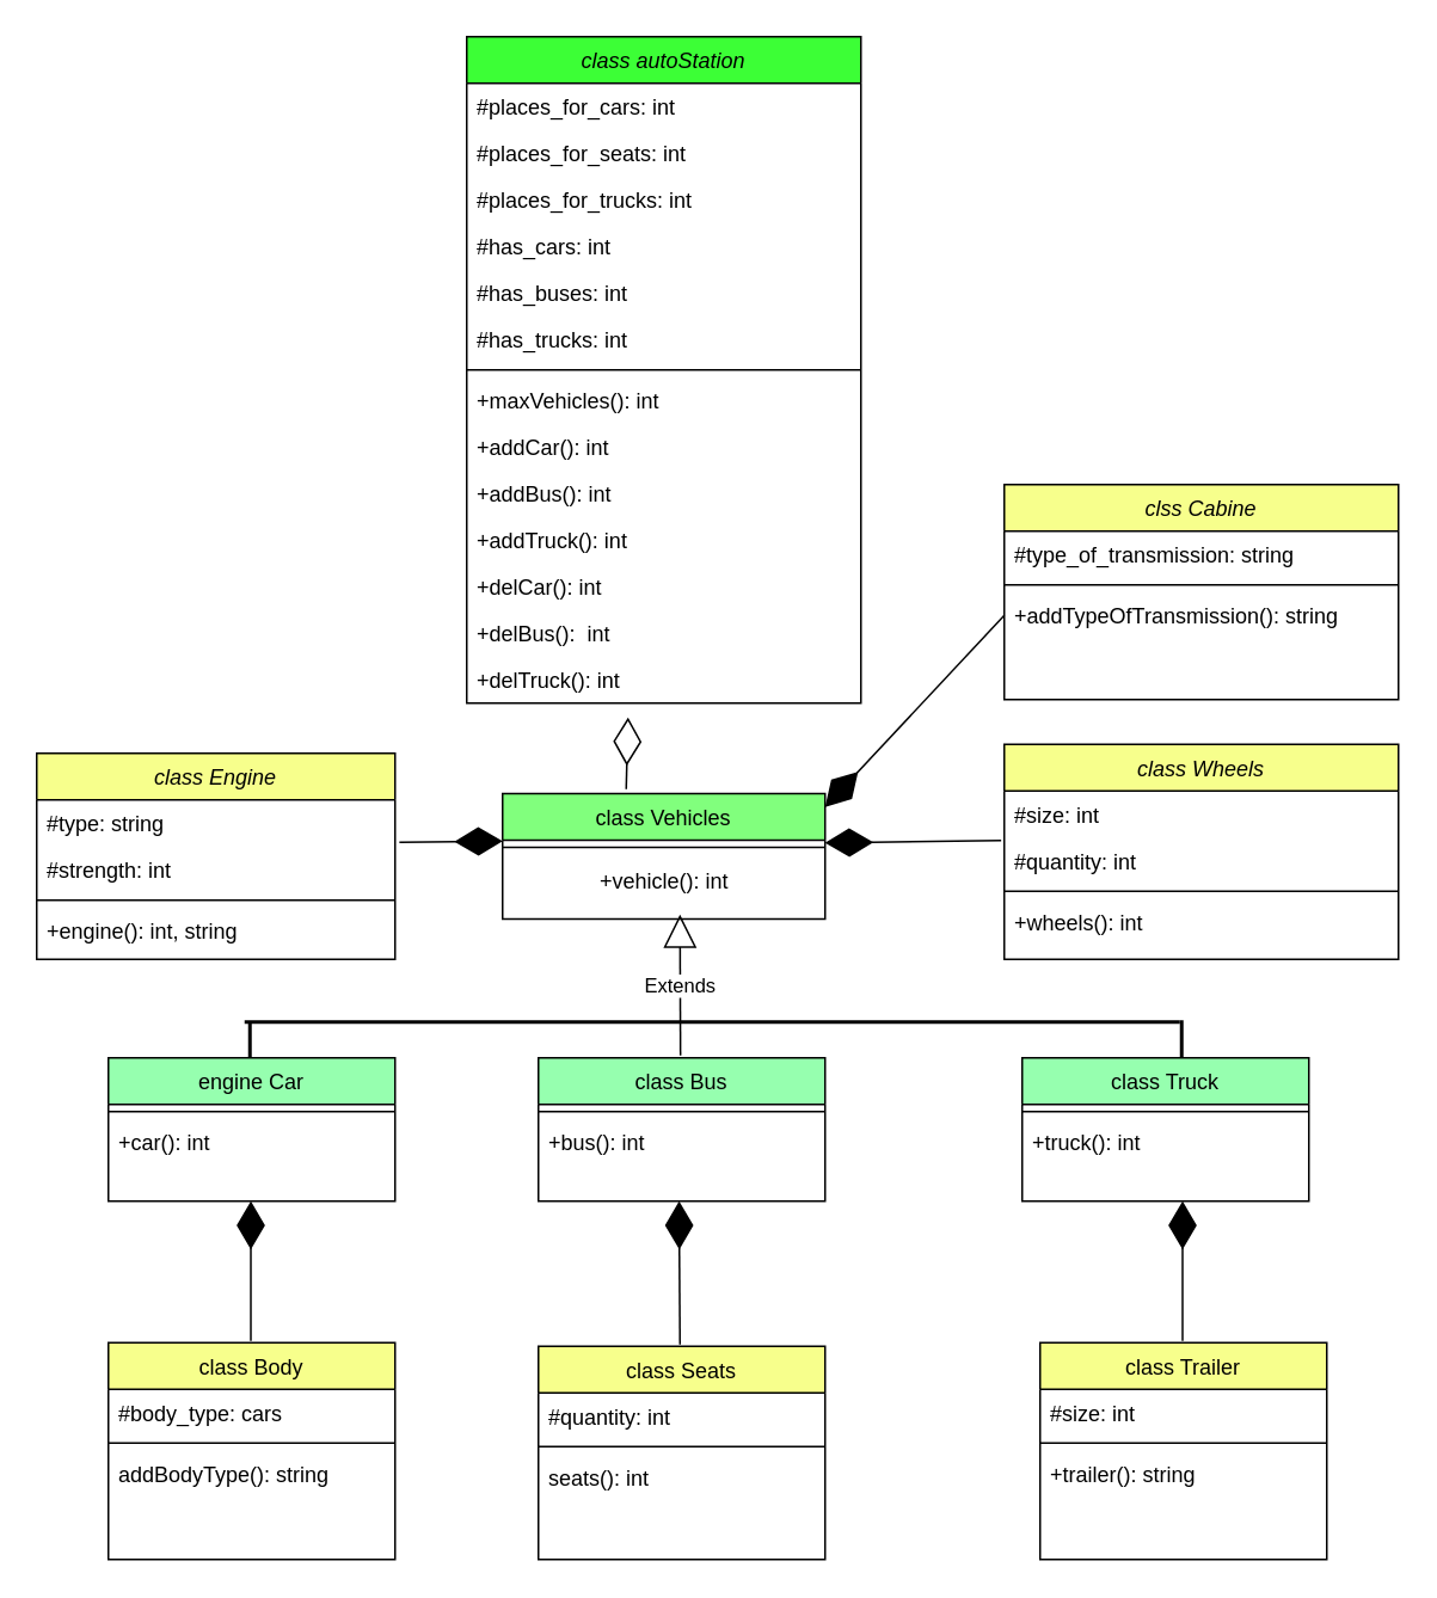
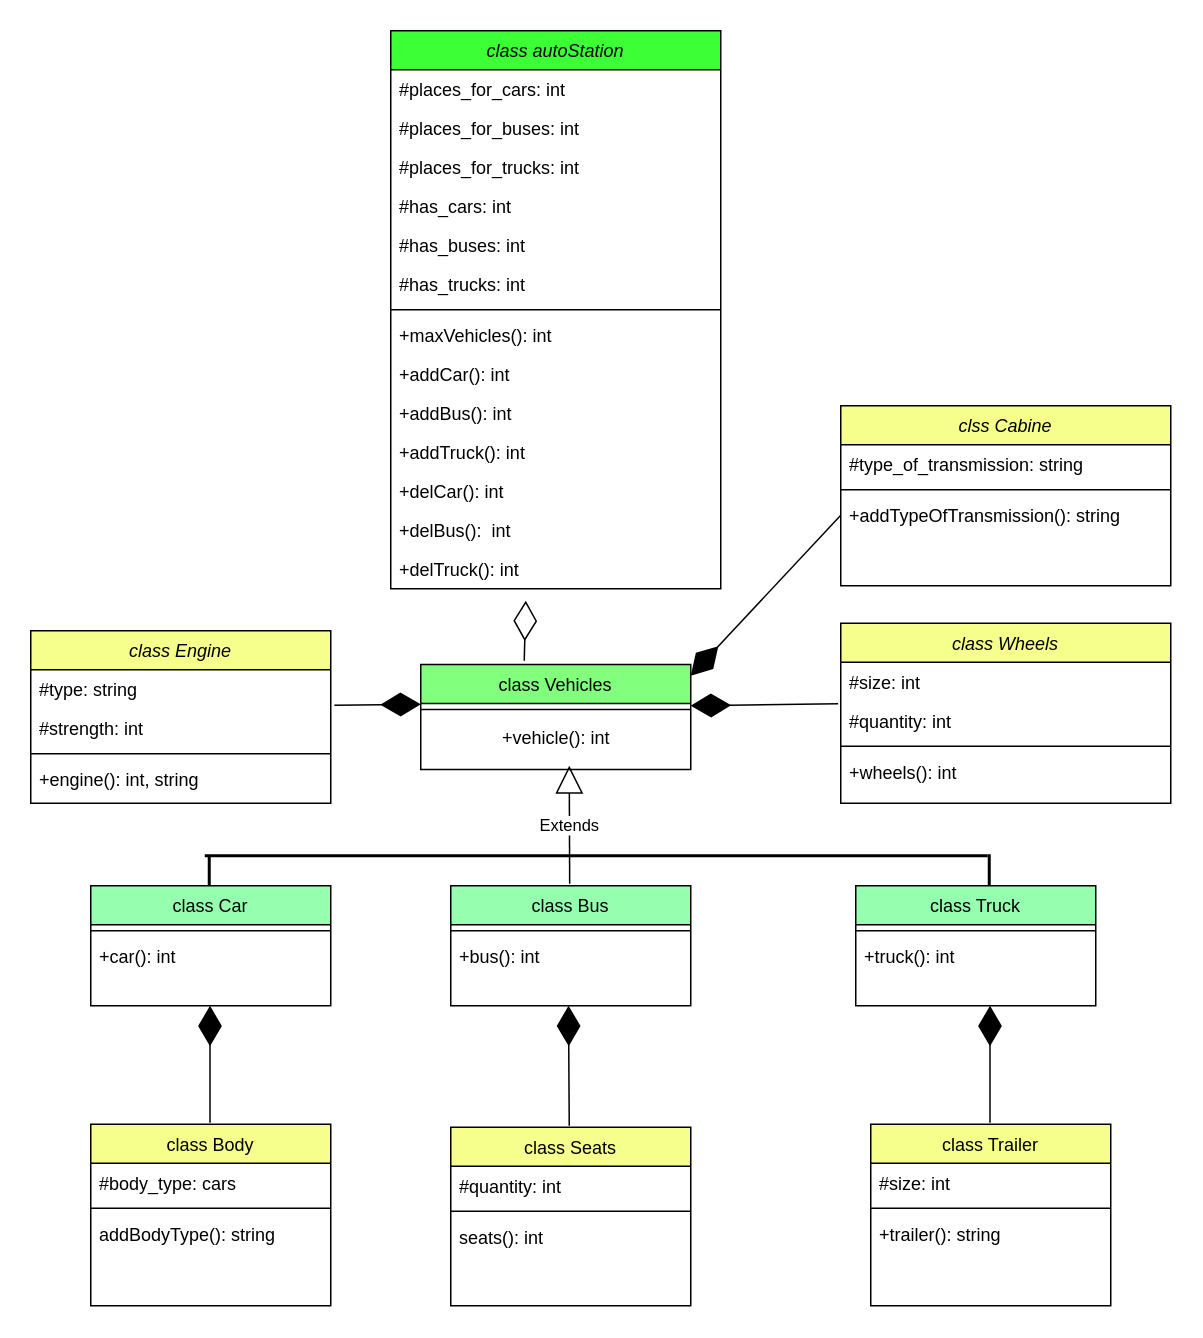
  <mxCell id="0" />
  <mxCell id="1" parent="0" />
  <mxCell id="2" value="class autoStation" style="swimlane;fontStyle=2;align=center;verticalAlign=top;childLayout=stackLayout;horizontal=1;startSize=26;horizontalStack=0;resizeParent=1;resizeLast=0;collapsible=1;marginBottom=0;rounded=0;shadow=0;strokeWidth=1;fillColor=#3CFF36;" parent="1" vertex="1"><mxGeometry x="260" y="20" width="220" height="372" as="geometry"><mxRectangle x="230" y="140" width="160" height="26" as="alternateBounds" /></mxGeometry></mxCell>
  <mxCell id="3" value="#places_for_cars: int" style="text;align=left;verticalAlign=top;spacingLeft=4;spacingRight=4;overflow=hidden;rotatable=0;points=[[0,0.5],[1,0.5]];portConstraint=eastwest;" parent="2" vertex="1"><mxGeometry y="26" width="220" height="26" as="geometry" /></mxCell>
- <mxCell id="4" value="#places_for_seats: int" style="text;align=left;verticalAlign=top;spacingLeft=4;spacingRight=4;overflow=hidden;rotatable=0;points=[[0,0.5],[1,0.5]];portConstraint=eastwest;" vertex="1" parent="2"><mxGeometry y="52" width="220" height="26" as="geometry" /></mxCell>
+ <mxCell id="4" value="#places_for_buses: int" style="text;align=left;verticalAlign=top;spacingLeft=4;spacingRight=4;overflow=hidden;rotatable=0;points=[[0,0.5],[1,0.5]];portConstraint=eastwest;" vertex="1" parent="2"><mxGeometry y="52" width="220" height="26" as="geometry" /></mxCell>
  <mxCell id="5" value="#places_for_trucks: int" style="text;align=left;verticalAlign=top;spacingLeft=4;spacingRight=4;overflow=hidden;rotatable=0;points=[[0,0.5],[1,0.5]];portConstraint=eastwest;" vertex="1" parent="2"><mxGeometry y="78" width="220" height="26" as="geometry" /></mxCell>
  <mxCell id="6" value="#has_cars: int" style="text;align=left;verticalAlign=top;spacingLeft=4;spacingRight=4;overflow=hidden;rotatable=0;points=[[0,0.5],[1,0.5]];portConstraint=eastwest;rounded=0;shadow=0;html=0;" parent="2" vertex="1"><mxGeometry y="104" width="220" height="26" as="geometry" /></mxCell>
  <mxCell id="7" value="#has_buses: int" style="text;align=left;verticalAlign=top;spacingLeft=4;spacingRight=4;overflow=hidden;rotatable=0;points=[[0,0.5],[1,0.5]];portConstraint=eastwest;rounded=0;shadow=0;html=0;" vertex="1" parent="2"><mxGeometry y="130" width="220" height="26" as="geometry" /></mxCell>
  <mxCell id="8" value="#has_trucks: int" style="text;align=left;verticalAlign=top;spacingLeft=4;spacingRight=4;overflow=hidden;rotatable=0;points=[[0,0.5],[1,0.5]];portConstraint=eastwest;rounded=0;shadow=0;html=0;" parent="2" vertex="1"><mxGeometry y="156" width="220" height="26" as="geometry" /></mxCell>
  <mxCell id="9" value="" style="line;html=1;strokeWidth=1;align=left;verticalAlign=middle;spacingTop=-1;spacingLeft=3;spacingRight=3;rotatable=0;labelPosition=right;points=[];portConstraint=eastwest;" parent="2" vertex="1"><mxGeometry y="182" width="220" height="8" as="geometry" /></mxCell>
  <mxCell id="10" value="+maxVehicles(): int" style="text;align=left;verticalAlign=top;spacingLeft=4;spacingRight=4;overflow=hidden;rotatable=0;points=[[0,0.5],[1,0.5]];portConstraint=eastwest;" parent="2" vertex="1"><mxGeometry y="190" width="220" height="26" as="geometry" /></mxCell>
  <mxCell id="11" value="+addCar(): int" style="text;align=left;verticalAlign=top;spacingLeft=4;spacingRight=4;overflow=hidden;rotatable=0;points=[[0,0.5],[1,0.5]];portConstraint=eastwest;" vertex="1" parent="2"><mxGeometry y="216" width="220" height="26" as="geometry" /></mxCell>
  <mxCell id="12" value="+addBus(): int" style="text;align=left;verticalAlign=top;spacingLeft=4;spacingRight=4;overflow=hidden;rotatable=0;points=[[0,0.5],[1,0.5]];portConstraint=eastwest;" vertex="1" parent="2"><mxGeometry y="242" width="220" height="26" as="geometry" /></mxCell>
  <mxCell id="13" value="+addTruck(): int" style="text;align=left;verticalAlign=top;spacingLeft=4;spacingRight=4;overflow=hidden;rotatable=0;points=[[0,0.5],[1,0.5]];portConstraint=eastwest;" vertex="1" parent="2"><mxGeometry y="268" width="220" height="26" as="geometry" /></mxCell>
  <mxCell id="14" value="+delCar(): int" style="text;align=left;verticalAlign=top;spacingLeft=4;spacingRight=4;overflow=hidden;rotatable=0;points=[[0,0.5],[1,0.5]];portConstraint=eastwest;" vertex="1" parent="2"><mxGeometry y="294" width="220" height="26" as="geometry" /></mxCell>
  <mxCell id="15" value="+delBus():  int" style="text;align=left;verticalAlign=top;spacingLeft=4;spacingRight=4;overflow=hidden;rotatable=0;points=[[0,0.5],[1,0.5]];portConstraint=eastwest;" vertex="1" parent="2"><mxGeometry y="320" width="220" height="26" as="geometry" /></mxCell>
  <mxCell id="16" value="+delTruck(): int" style="text;align=left;verticalAlign=top;spacingLeft=4;spacingRight=4;overflow=hidden;rotatable=0;points=[[0,0.5],[1,0.5]];portConstraint=eastwest;" vertex="1" parent="2"><mxGeometry y="346" width="220" height="26" as="geometry" /></mxCell>
- <mxCell id="17" value="engine Car" style="swimlane;fontStyle=0;align=center;verticalAlign=top;childLayout=stackLayout;horizontal=1;startSize=26;horizontalStack=0;resizeParent=1;resizeLast=0;collapsible=1;marginBottom=0;rounded=0;shadow=0;strokeWidth=1;fillColor=#96FFAF;" parent="1" vertex="1"><mxGeometry x="60" y="590" width="160" height="80" as="geometry"><mxRectangle x="130" y="380" width="160" height="26" as="alternateBounds" /></mxGeometry></mxCell>
+ <mxCell id="17" value="class Car" style="swimlane;fontStyle=0;align=center;verticalAlign=top;childLayout=stackLayout;horizontal=1;startSize=26;horizontalStack=0;resizeParent=1;resizeLast=0;collapsible=1;marginBottom=0;rounded=0;shadow=0;strokeWidth=1;fillColor=#96FFAF;" parent="1" vertex="1"><mxGeometry x="60" y="590" width="160" height="80" as="geometry"><mxRectangle x="130" y="380" width="160" height="26" as="alternateBounds" /></mxGeometry></mxCell>
  <mxCell id="18" value="" style="line;html=1;strokeWidth=1;align=left;verticalAlign=middle;spacingTop=-1;spacingLeft=3;spacingRight=3;rotatable=0;labelPosition=right;points=[];portConstraint=eastwest;" parent="17" vertex="1"><mxGeometry y="26" width="160" height="8" as="geometry" /></mxCell>
  <mxCell id="19" value="+car(): int" style="text;align=left;verticalAlign=top;spacingLeft=4;spacingRight=4;overflow=hidden;rotatable=0;points=[[0,0.5],[1,0.5]];portConstraint=eastwest;" parent="17" vertex="1"><mxGeometry y="34" width="160" height="26" as="geometry" /></mxCell>
  <mxCell id="20" value="class Vehicles" style="swimlane;fontStyle=0;align=center;verticalAlign=top;childLayout=stackLayout;horizontal=1;startSize=26;horizontalStack=0;resizeParent=1;resizeLast=0;collapsible=1;marginBottom=0;rounded=0;shadow=0;strokeWidth=1;fillColor=#81FF7D;" parent="1" vertex="1"><mxGeometry x="280" y="442.5" width="180" height="70" as="geometry"><mxRectangle x="550" y="140" width="160" height="26" as="alternateBounds" /></mxGeometry></mxCell>
  <mxCell id="21" value="" style="line;html=1;strokeWidth=1;align=left;verticalAlign=middle;spacingTop=-1;spacingLeft=3;spacingRight=3;rotatable=0;labelPosition=right;points=[];portConstraint=eastwest;" parent="20" vertex="1"><mxGeometry y="26" width="180" height="8" as="geometry" /></mxCell>
  <mxCell id="22" value="+vehicle(): int" style="text;html=1;align=center;verticalAlign=middle;resizable=0;points=[];autosize=1;strokeColor=none;fillColor=none;" vertex="1" parent="20"><mxGeometry y="34" width="180" height="30" as="geometry" /></mxCell>
  <mxCell id="23" style="edgeStyle=orthogonalEdgeStyle;rounded=0;orthogonalLoop=1;jettySize=auto;html=1;exitX=0.5;exitY=1;exitDx=0;exitDy=0;" edge="1" parent="1"><mxGeometry relative="1" as="geometry"><mxPoint x="588" y="410" as="sourcePoint" /><mxPoint x="588" y="410" as="targetPoint" /></mxGeometry></mxCell>
  <mxCell id="24" value="class Bus" style="swimlane;fontStyle=0;align=center;verticalAlign=top;childLayout=stackLayout;horizontal=1;startSize=26;horizontalStack=0;resizeParent=1;resizeLast=0;collapsible=1;marginBottom=0;rounded=0;shadow=0;strokeWidth=1;fillColor=#96FFAF;" vertex="1" parent="1"><mxGeometry x="300" y="590" width="160" height="80" as="geometry"><mxRectangle x="130" y="380" width="160" height="26" as="alternateBounds" /></mxGeometry></mxCell>
  <mxCell id="25" value="" style="line;html=1;strokeWidth=1;align=left;verticalAlign=middle;spacingTop=-1;spacingLeft=3;spacingRight=3;rotatable=0;labelPosition=right;points=[];portConstraint=eastwest;" vertex="1" parent="24"><mxGeometry y="26" width="160" height="8" as="geometry" /></mxCell>
  <mxCell id="26" value="+bus(): int" style="text;align=left;verticalAlign=top;spacingLeft=4;spacingRight=4;overflow=hidden;rotatable=0;points=[[0,0.5],[1,0.5]];portConstraint=eastwest;" vertex="1" parent="24"><mxGeometry y="34" width="160" height="26" as="geometry" /></mxCell>
  <mxCell id="27" value="class Truck" style="swimlane;fontStyle=0;align=center;verticalAlign=top;childLayout=stackLayout;horizontal=1;startSize=26;horizontalStack=0;resizeParent=1;resizeLast=0;collapsible=1;marginBottom=0;rounded=0;shadow=0;strokeWidth=1;fillColor=#96FFAF;" vertex="1" parent="1"><mxGeometry x="570" y="590" width="160" height="80" as="geometry"><mxRectangle x="130" y="380" width="160" height="26" as="alternateBounds" /></mxGeometry></mxCell>
  <mxCell id="28" value="" style="line;html=1;strokeWidth=1;align=left;verticalAlign=middle;spacingTop=-1;spacingLeft=3;spacingRight=3;rotatable=0;labelPosition=right;points=[];portConstraint=eastwest;" vertex="1" parent="27"><mxGeometry y="26" width="160" height="8" as="geometry" /></mxCell>
  <mxCell id="29" value="+truck(): int" style="text;align=left;verticalAlign=top;spacingLeft=4;spacingRight=4;overflow=hidden;rotatable=0;points=[[0,0.5],[1,0.5]];portConstraint=eastwest;" vertex="1" parent="27"><mxGeometry y="34" width="160" height="26" as="geometry" /></mxCell>
  <mxCell id="30" value="" style="endArrow=diamondThin;endFill=0;endSize=24;html=1;rounded=0;exitX=0.5;exitY=0;exitDx=0;exitDy=0;" edge="1" parent="1"><mxGeometry width="160" relative="1" as="geometry"><mxPoint x="349" y="440" as="sourcePoint" /><mxPoint x="350" y="400" as="targetPoint" /></mxGeometry></mxCell>
  <mxCell id="31" value="" style="endArrow=diamondThin;endFill=1;endSize=24;html=1;rounded=0;exitX=0;exitY=0.5;exitDx=0;exitDy=0;" edge="1" parent="1" source="61"><mxGeometry width="160" relative="1" as="geometry"><mxPoint x="510" y="390" as="sourcePoint" /><mxPoint x="460" y="450" as="targetPoint" /></mxGeometry></mxCell>
  <mxCell id="32" value="" style="endArrow=diamondThin;endFill=1;endSize=24;html=1;rounded=0;exitX=-0.008;exitY=0.064;exitDx=0;exitDy=0;exitPerimeter=0;" edge="1" parent="1" source="55"><mxGeometry width="160" relative="1" as="geometry"><mxPoint x="490" y="473" as="sourcePoint" /><mxPoint x="460" y="470" as="targetPoint" /></mxGeometry></mxCell>
  <mxCell id="33" value="" style="endArrow=diamondThin;endFill=1;endSize=24;html=1;rounded=0;exitX=1.012;exitY=0.91;exitDx=0;exitDy=0;exitPerimeter=0;" edge="1" parent="1" source="63"><mxGeometry width="160" relative="1" as="geometry"><mxPoint x="219.4" y="465.66" as="sourcePoint" /><mxPoint x="280" y="469" as="targetPoint" /></mxGeometry></mxCell>
  <mxCell id="34" value="class Body" style="swimlane;fontStyle=0;align=center;verticalAlign=top;childLayout=stackLayout;horizontal=1;startSize=26;horizontalStack=0;resizeParent=1;resizeLast=0;collapsible=1;marginBottom=0;rounded=0;shadow=0;strokeWidth=1;fillColor=#F7FF8C;" vertex="1" parent="1"><mxGeometry x="60" y="749" width="160" height="121" as="geometry"><mxRectangle x="130" y="380" width="160" height="26" as="alternateBounds" /></mxGeometry></mxCell>
  <mxCell id="35" value="#body_type: cars" style="text;align=left;verticalAlign=top;spacingLeft=4;spacingRight=4;overflow=hidden;rotatable=0;points=[[0,0.5],[1,0.5]];portConstraint=eastwest;rounded=0;shadow=0;html=0;" vertex="1" parent="34"><mxGeometry y="26" width="160" height="26" as="geometry" /></mxCell>
  <mxCell id="36" value="" style="line;html=1;strokeWidth=1;align=left;verticalAlign=middle;spacingTop=-1;spacingLeft=3;spacingRight=3;rotatable=0;labelPosition=right;points=[];portConstraint=eastwest;" vertex="1" parent="34"><mxGeometry y="52" width="160" height="8" as="geometry" /></mxCell>
  <mxCell id="37" value="addBodyType(): string" style="text;align=left;verticalAlign=top;spacingLeft=4;spacingRight=4;overflow=hidden;rotatable=0;points=[[0,0.5],[1,0.5]];portConstraint=eastwest;" vertex="1" parent="34"><mxGeometry y="60" width="160" height="26" as="geometry" /></mxCell>
  <mxCell id="38" value="class Seats" style="swimlane;fontStyle=0;align=center;verticalAlign=top;childLayout=stackLayout;horizontal=1;startSize=26;horizontalStack=0;resizeParent=1;resizeLast=0;collapsible=1;marginBottom=0;rounded=0;shadow=0;strokeWidth=1;fillColor=#F7FF8C;" vertex="1" parent="1"><mxGeometry x="300" y="751" width="160" height="119" as="geometry"><mxRectangle x="130" y="380" width="160" height="26" as="alternateBounds" /></mxGeometry></mxCell>
  <mxCell id="39" value="#quantity: int" style="text;align=left;verticalAlign=top;spacingLeft=4;spacingRight=4;overflow=hidden;rotatable=0;points=[[0,0.5],[1,0.5]];portConstraint=eastwest;" vertex="1" parent="38"><mxGeometry y="26" width="160" height="26" as="geometry" /></mxCell>
  <mxCell id="40" value="" style="line;html=1;strokeWidth=1;align=left;verticalAlign=middle;spacingTop=-1;spacingLeft=3;spacingRight=3;rotatable=0;labelPosition=right;points=[];portConstraint=eastwest;" vertex="1" parent="38"><mxGeometry y="52" width="160" height="8" as="geometry" /></mxCell>
  <mxCell id="41" value="seats(): int" style="text;align=left;verticalAlign=top;spacingLeft=4;spacingRight=4;overflow=hidden;rotatable=0;points=[[0,0.5],[1,0.5]];portConstraint=eastwest;" vertex="1" parent="38"><mxGeometry y="60" width="160" height="26" as="geometry" /></mxCell>
  <mxCell id="42" value="class Trailer" style="swimlane;fontStyle=0;align=center;verticalAlign=top;childLayout=stackLayout;horizontal=1;startSize=26;horizontalStack=0;resizeParent=1;resizeLast=0;collapsible=1;marginBottom=0;rounded=0;shadow=0;strokeWidth=1;fillColor=#F7FF8C;" vertex="1" parent="1"><mxGeometry x="580" y="749" width="160" height="121" as="geometry"><mxRectangle x="130" y="380" width="160" height="26" as="alternateBounds" /></mxGeometry></mxCell>
  <mxCell id="43" value="#size: int" style="text;align=left;verticalAlign=top;spacingLeft=4;spacingRight=4;overflow=hidden;rotatable=0;points=[[0,0.5],[1,0.5]];portConstraint=eastwest;" vertex="1" parent="42"><mxGeometry y="26" width="160" height="26" as="geometry" /></mxCell>
  <mxCell id="44" value="" style="line;html=1;strokeWidth=1;align=left;verticalAlign=middle;spacingTop=-1;spacingLeft=3;spacingRight=3;rotatable=0;labelPosition=right;points=[];portConstraint=eastwest;" vertex="1" parent="42"><mxGeometry y="52" width="160" height="8" as="geometry" /></mxCell>
  <mxCell id="45" value="+trailer(): string" style="text;align=left;verticalAlign=top;spacingLeft=4;spacingRight=4;overflow=hidden;rotatable=0;points=[[0,0.5],[1,0.5]];portConstraint=eastwest;" vertex="1" parent="42"><mxGeometry y="60" width="160" height="30" as="geometry" /></mxCell>
  <mxCell id="46" value="" style="endArrow=diamondThin;endFill=1;endSize=24;html=1;rounded=0;" edge="1" parent="1"><mxGeometry width="160" relative="1" as="geometry"><mxPoint x="379" y="750" as="sourcePoint" /><mxPoint x="378.5" y="670" as="targetPoint" /></mxGeometry></mxCell>
  <mxCell id="47" value="" style="endArrow=diamondThin;endFill=1;endSize=24;html=1;rounded=0;exitX=0.5;exitY=0;exitDx=0;exitDy=0;" edge="1" parent="1"><mxGeometry width="160" relative="1" as="geometry"><mxPoint x="139.5" y="748" as="sourcePoint" /><mxPoint x="139.5" y="670" as="targetPoint" /></mxGeometry></mxCell>
  <mxCell id="48" value="" style="endArrow=diamondThin;endFill=1;endSize=24;html=1;rounded=0;exitX=0.5;exitY=0;exitDx=0;exitDy=0;" edge="1" parent="1"><mxGeometry width="160" relative="1" as="geometry"><mxPoint x="659.5" y="748" as="sourcePoint" /><mxPoint x="659.5" y="670" as="targetPoint" /></mxGeometry></mxCell>
  <mxCell id="49" value="Extends" style="endArrow=block;endSize=16;endFill=0;html=1;rounded=0;exitX=0.408;exitY=-0.017;exitDx=0;exitDy=0;exitPerimeter=0;" edge="1" parent="1"><mxGeometry width="160" relative="1" as="geometry"><mxPoint x="379.28" y="588.64" as="sourcePoint" /><mxPoint x="379" y="510" as="targetPoint" /></mxGeometry></mxCell>
  <mxCell id="50" value="" style="line;strokeWidth=2;direction=south;html=1;" vertex="1" parent="1"><mxGeometry x="134" y="570" width="10" height="20" as="geometry" /></mxCell>
  <mxCell id="51" value="" style="line;strokeWidth=2;direction=south;html=1;" vertex="1" parent="1"><mxGeometry x="654" y="569" width="10" height="21" as="geometry" /></mxCell>
  <mxCell id="52" value="" style="line;strokeWidth=2;html=1;" vertex="1" parent="1"><mxGeometry x="136" y="565" width="522" height="10" as="geometry" /></mxCell>
  <mxCell id="53" value="class Wheels" style="swimlane;fontStyle=2;align=center;verticalAlign=top;childLayout=stackLayout;horizontal=1;startSize=26;horizontalStack=0;resizeParent=1;resizeLast=0;collapsible=1;marginBottom=0;rounded=0;shadow=0;strokeWidth=1;fillColor=#F7FF8C;" vertex="1" parent="1"><mxGeometry x="560" y="415" width="220" height="120" as="geometry"><mxRectangle x="230" y="140" width="160" height="26" as="alternateBounds" /></mxGeometry></mxCell>
  <mxCell id="54" value="#size: int" style="text;align=left;verticalAlign=top;spacingLeft=4;spacingRight=4;overflow=hidden;rotatable=0;points=[[0,0.5],[1,0.5]];portConstraint=eastwest;" vertex="1" parent="53"><mxGeometry y="26" width="220" height="26" as="geometry" /></mxCell>
  <mxCell id="55" value="#quantity: int" style="text;align=left;verticalAlign=top;spacingLeft=4;spacingRight=4;overflow=hidden;rotatable=0;points=[[0,0.5],[1,0.5]];portConstraint=eastwest;" vertex="1" parent="53"><mxGeometry y="52" width="220" height="26" as="geometry" /></mxCell>
  <mxCell id="56" value="" style="line;html=1;strokeWidth=1;align=left;verticalAlign=middle;spacingTop=-1;spacingLeft=3;spacingRight=3;rotatable=0;labelPosition=right;points=[];portConstraint=eastwest;" vertex="1" parent="53"><mxGeometry y="78" width="220" height="8" as="geometry" /></mxCell>
  <mxCell id="57" value="+wheels(): int" style="text;align=left;verticalAlign=top;spacingLeft=4;spacingRight=4;overflow=hidden;rotatable=0;points=[[0,0.5],[1,0.5]];portConstraint=eastwest;" vertex="1" parent="53"><mxGeometry y="86" width="220" height="26" as="geometry" /></mxCell>
  <mxCell id="58" value="clss Cabine" style="swimlane;fontStyle=2;align=center;verticalAlign=top;childLayout=stackLayout;horizontal=1;startSize=26;horizontalStack=0;resizeParent=1;resizeLast=0;collapsible=1;marginBottom=0;rounded=0;shadow=0;strokeWidth=1;fillColor=#F7FF8C;" vertex="1" parent="1"><mxGeometry x="560" y="270" width="220" height="120" as="geometry"><mxRectangle x="230" y="140" width="160" height="26" as="alternateBounds" /></mxGeometry></mxCell>
  <mxCell id="59" value="#type_of_transmission: string" style="text;align=left;verticalAlign=top;spacingLeft=4;spacingRight=4;overflow=hidden;rotatable=0;points=[[0,0.5],[1,0.5]];portConstraint=eastwest;" vertex="1" parent="58"><mxGeometry y="26" width="220" height="26" as="geometry" /></mxCell>
  <mxCell id="60" value="" style="line;html=1;strokeWidth=1;align=left;verticalAlign=middle;spacingTop=-1;spacingLeft=3;spacingRight=3;rotatable=0;labelPosition=right;points=[];portConstraint=eastwest;" vertex="1" parent="58"><mxGeometry y="52" width="220" height="8" as="geometry" /></mxCell>
  <mxCell id="61" value="+addTypeOfTransmission(): string" style="text;align=left;verticalAlign=top;spacingLeft=4;spacingRight=4;overflow=hidden;rotatable=0;points=[[0,0.5],[1,0.5]];portConstraint=eastwest;" vertex="1" parent="58"><mxGeometry y="60" width="220" height="26" as="geometry" /></mxCell>
  <mxCell id="62" value="class Engine" style="swimlane;fontStyle=2;align=center;verticalAlign=top;childLayout=stackLayout;horizontal=1;startSize=26;horizontalStack=0;resizeParent=1;resizeLast=0;collapsible=1;marginBottom=0;rounded=0;shadow=0;strokeWidth=1;fillColor=#F7FF8C;" vertex="1" parent="1"><mxGeometry x="20" y="420" width="200" height="115" as="geometry"><mxRectangle x="230" y="140" width="160" height="26" as="alternateBounds" /></mxGeometry></mxCell>
  <mxCell id="63" value="#type: string" style="text;align=left;verticalAlign=top;spacingLeft=4;spacingRight=4;overflow=hidden;rotatable=0;points=[[0,0.5],[1,0.5]];portConstraint=eastwest;" vertex="1" parent="62"><mxGeometry y="26" width="200" height="26" as="geometry" /></mxCell>
  <mxCell id="64" value="#strength: int" style="text;align=left;verticalAlign=top;spacingLeft=4;spacingRight=4;overflow=hidden;rotatable=0;points=[[0,0.5],[1,0.5]];portConstraint=eastwest;" vertex="1" parent="62"><mxGeometry y="52" width="200" height="26" as="geometry" /></mxCell>
  <mxCell id="65" value="" style="line;html=1;strokeWidth=1;align=left;verticalAlign=middle;spacingTop=-1;spacingLeft=3;spacingRight=3;rotatable=0;labelPosition=right;points=[];portConstraint=eastwest;" vertex="1" parent="62"><mxGeometry y="78" width="200" height="8" as="geometry" /></mxCell>
  <mxCell id="66" value="+engine(): int, string" style="text;align=left;verticalAlign=top;spacingLeft=4;spacingRight=4;overflow=hidden;rotatable=0;points=[[0,0.5],[1,0.5]];portConstraint=eastwest;" vertex="1" parent="62"><mxGeometry y="86" width="200" height="26" as="geometry" /></mxCell>
